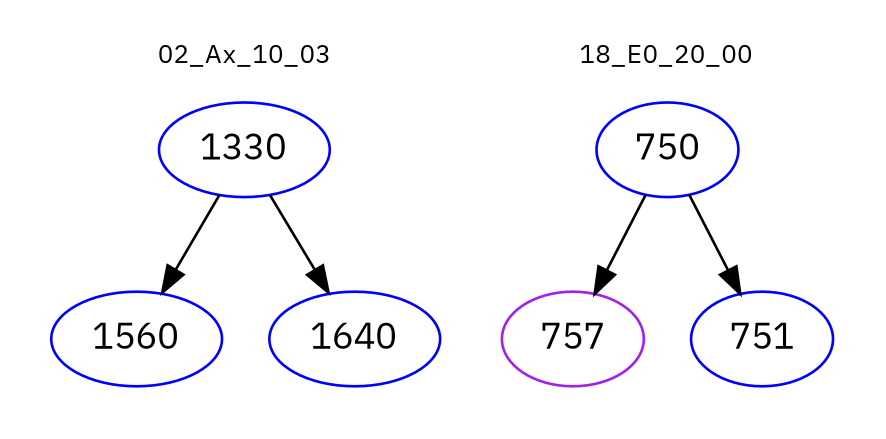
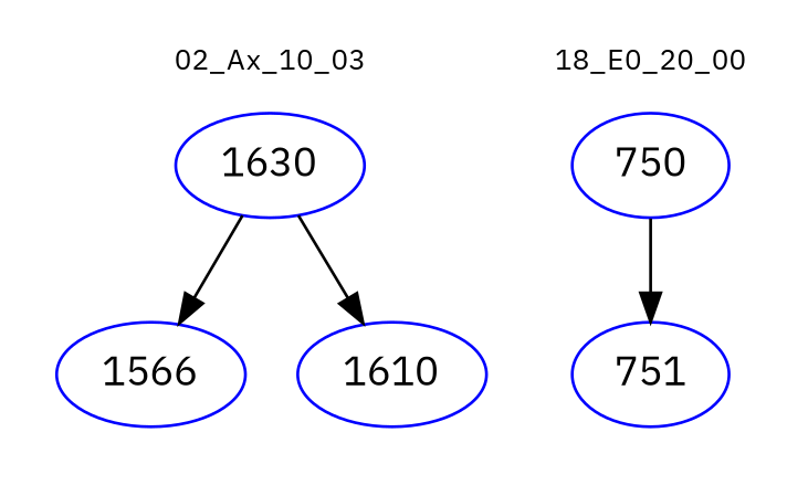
  digraph {
    fontname="IBM Plex Sans"
    node [color=blue fontname="IBM Plex Sans"]
    edge [color=black fontname="IBM Plex Sans"]
-   n1 [label=1330]
-   n2 [label=1560]
-   n3 [label=1640]
+   n1 [label=1630]
+   n2 [label=1566]
+   n3 [label=1610]
    n4 [label=750]
-   n5 [color=purple label=757]
    n6 [label=751]
    subgraph cluster_1 {
      color=white
      fontsize=10
      label="02_Ax_10_03"
      n1
      n2
      n3
    }
    subgraph cluster_2 {
      color=white
      fontsize=10
      label="18_E0_20_00"
      n4
-     n5
      n6
    }
    n1 -> n2
    n1 -> n3
-   n4 -> n5
    n4 -> n6
  }
